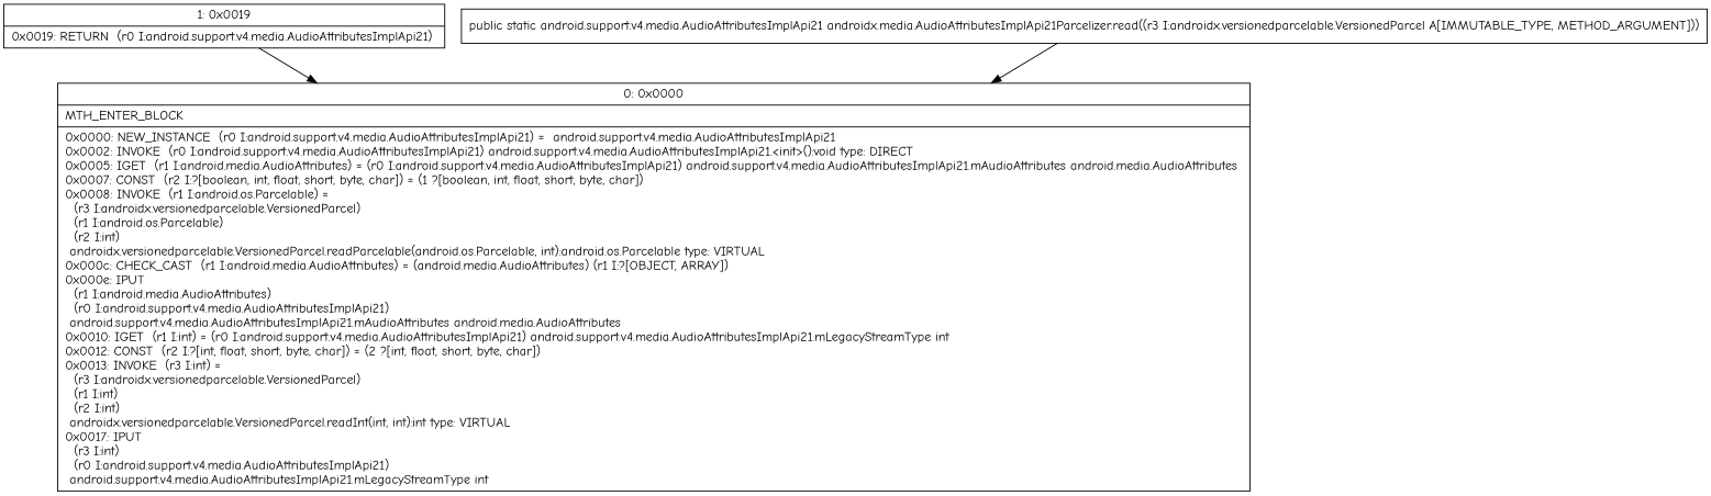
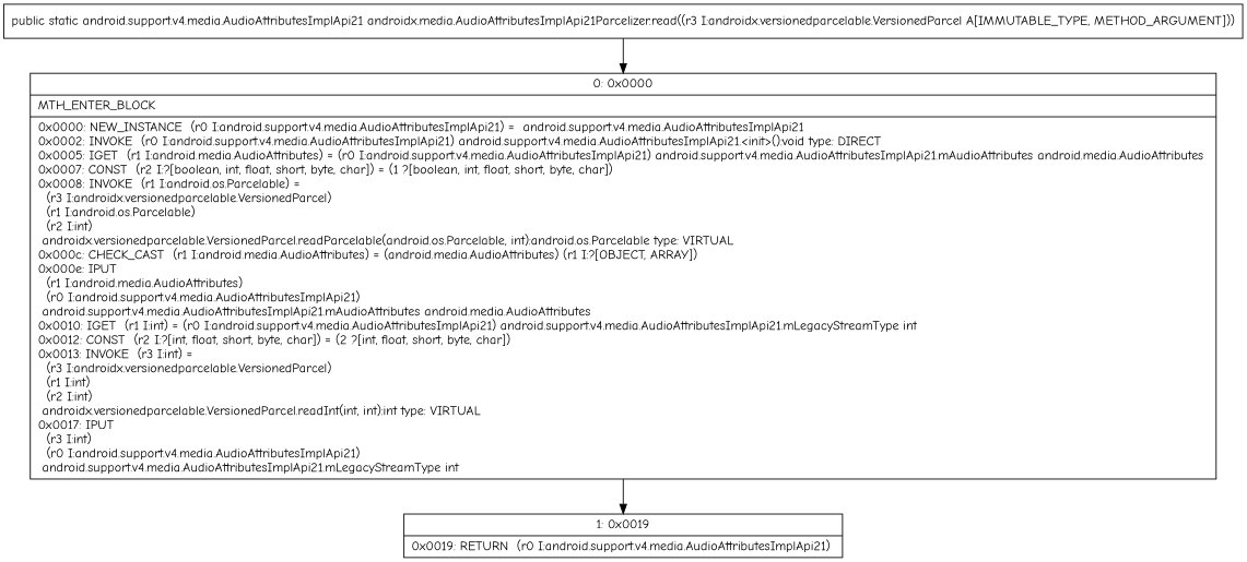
  digraph {
    fontname="Comic Neue"
    node [shape=record fontname="Comic Neue"]
    edge [fontname="Comic Neue"]
    n1 [label="{0\:\ 0x0000|MTH_ENTER_BLOCK\l|0x0000: NEW_INSTANCE  (r0 I:android.support.v4.media.AudioAttributesImplApi21) =  android.support.v4.media.AudioAttributesImplApi21 \l0x0002: INVOKE  (r0 I:android.support.v4.media.AudioAttributesImplApi21) android.support.v4.media.AudioAttributesImplApi21.\<init\>():void type: DIRECT \l0x0005: IGET  (r1 I:android.media.AudioAttributes) = (r0 I:android.support.v4.media.AudioAttributesImplApi21) android.support.v4.media.AudioAttributesImplApi21.mAudioAttributes android.media.AudioAttributes \l0x0007: CONST  (r2 I:?[boolean, int, float, short, byte, char]) = (1 ?[boolean, int, float, short, byte, char]) \l0x0008: INVOKE  (r1 I:android.os.Parcelable) = \l  (r3 I:androidx.versionedparcelable.VersionedParcel)\l  (r1 I:android.os.Parcelable)\l  (r2 I:int)\l androidx.versionedparcelable.VersionedParcel.readParcelable(android.os.Parcelable, int):android.os.Parcelable type: VIRTUAL \l0x000c: CHECK_CAST  (r1 I:android.media.AudioAttributes) = (android.media.AudioAttributes) (r1 I:?[OBJECT, ARRAY]) \l0x000e: IPUT  \l  (r1 I:android.media.AudioAttributes)\l  (r0 I:android.support.v4.media.AudioAttributesImplApi21)\l android.support.v4.media.AudioAttributesImplApi21.mAudioAttributes android.media.AudioAttributes \l0x0010: IGET  (r1 I:int) = (r0 I:android.support.v4.media.AudioAttributesImplApi21) android.support.v4.media.AudioAttributesImplApi21.mLegacyStreamType int \l0x0012: CONST  (r2 I:?[int, float, short, byte, char]) = (2 ?[int, float, short, byte, char]) \l0x0013: INVOKE  (r3 I:int) = \l  (r3 I:androidx.versionedparcelable.VersionedParcel)\l  (r1 I:int)\l  (r2 I:int)\l androidx.versionedparcelable.VersionedParcel.readInt(int, int):int type: VIRTUAL \l0x0017: IPUT  \l  (r3 I:int)\l  (r0 I:android.support.v4.media.AudioAttributesImplApi21)\l android.support.v4.media.AudioAttributesImplApi21.mLegacyStreamType int \l}"]
    n2 [label="{1\:\ 0x0019|0x0019: RETURN  (r0 I:android.support.v4.media.AudioAttributesImplApi21) \l}"]
    n3 [label="{public static android.support.v4.media.AudioAttributesImplApi21 androidx.media.AudioAttributesImplApi21Parcelizer.read((r3 I:androidx.versionedparcelable.VersionedParcel A[IMMUTABLE_TYPE, METHOD_ARGUMENT])) }"]
-   n2 -> n1
+   n1 -> n2
    n3 -> n1
  }
